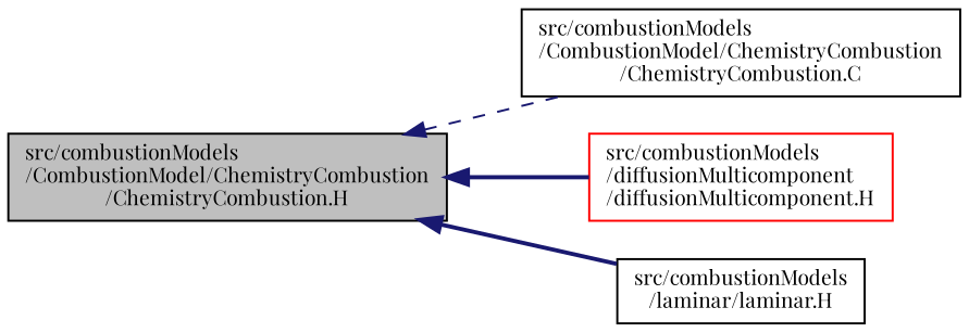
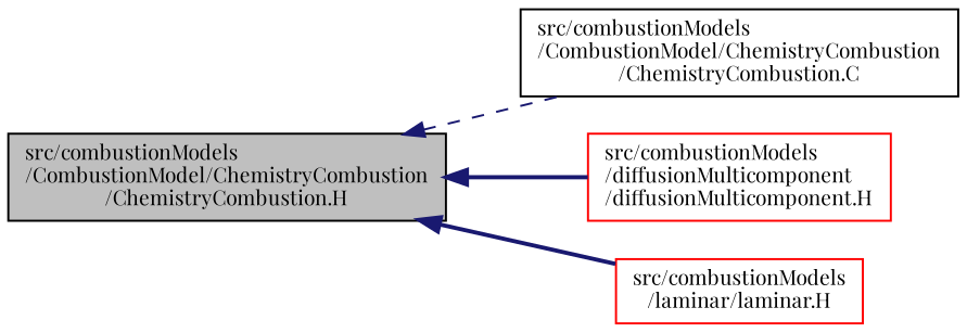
  digraph {
    rankdir=LR
    fontname="Playfair Display"
    node [color=black fontname="Playfair Display" fontsize=10 shape=record]
    edge [color=midnightblue dir=back fontname="Playfair Display" fontsize=10 labelfontname=Helvetica labelfontsize=10 style=bold]
    n1 [fillcolor=grey75 fontcolor=black height=0.2 label="src/combustionModels\l/CombustionModel/ChemistryCombustion\l/ChemistryCombustion.H" style=filled width=0.4]
    n2 [height=0.2 label="src/combustionModels\l/CombustionModel/ChemistryCombustion\l/ChemistryCombustion.C" width=0.4]
    n3 [color=red height=0.2 label="src/combustionModels\l/diffusionMulticomponent\l/diffusionMulticomponent.H" width=0.4]
-   n4 [height=0.2 label="src/combustionModels\l/laminar/laminar.H" width=0.4]
+   n4 [color=red height=0.2 label="src/combustionModels\l/laminar/laminar.H" width=0.4]
    n1 -> n2 [style=dashed]
    n1 -> n3
    n1 -> n4
  }
